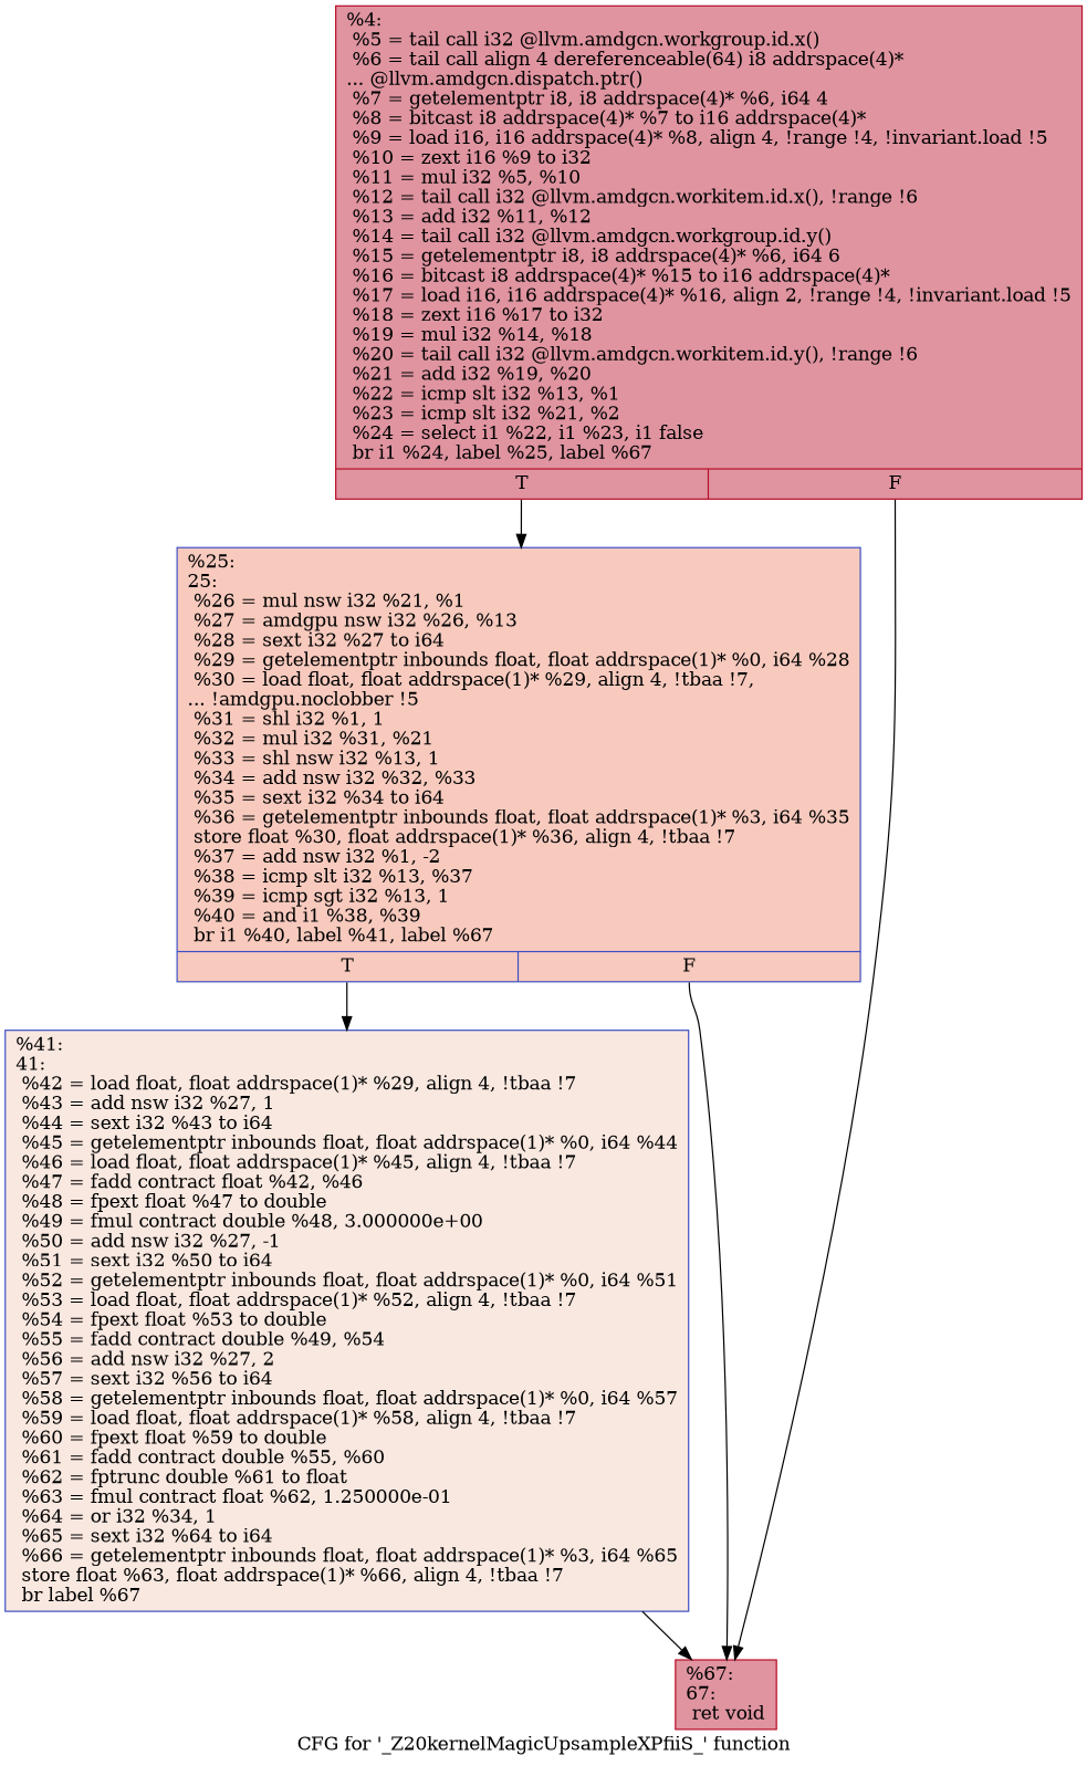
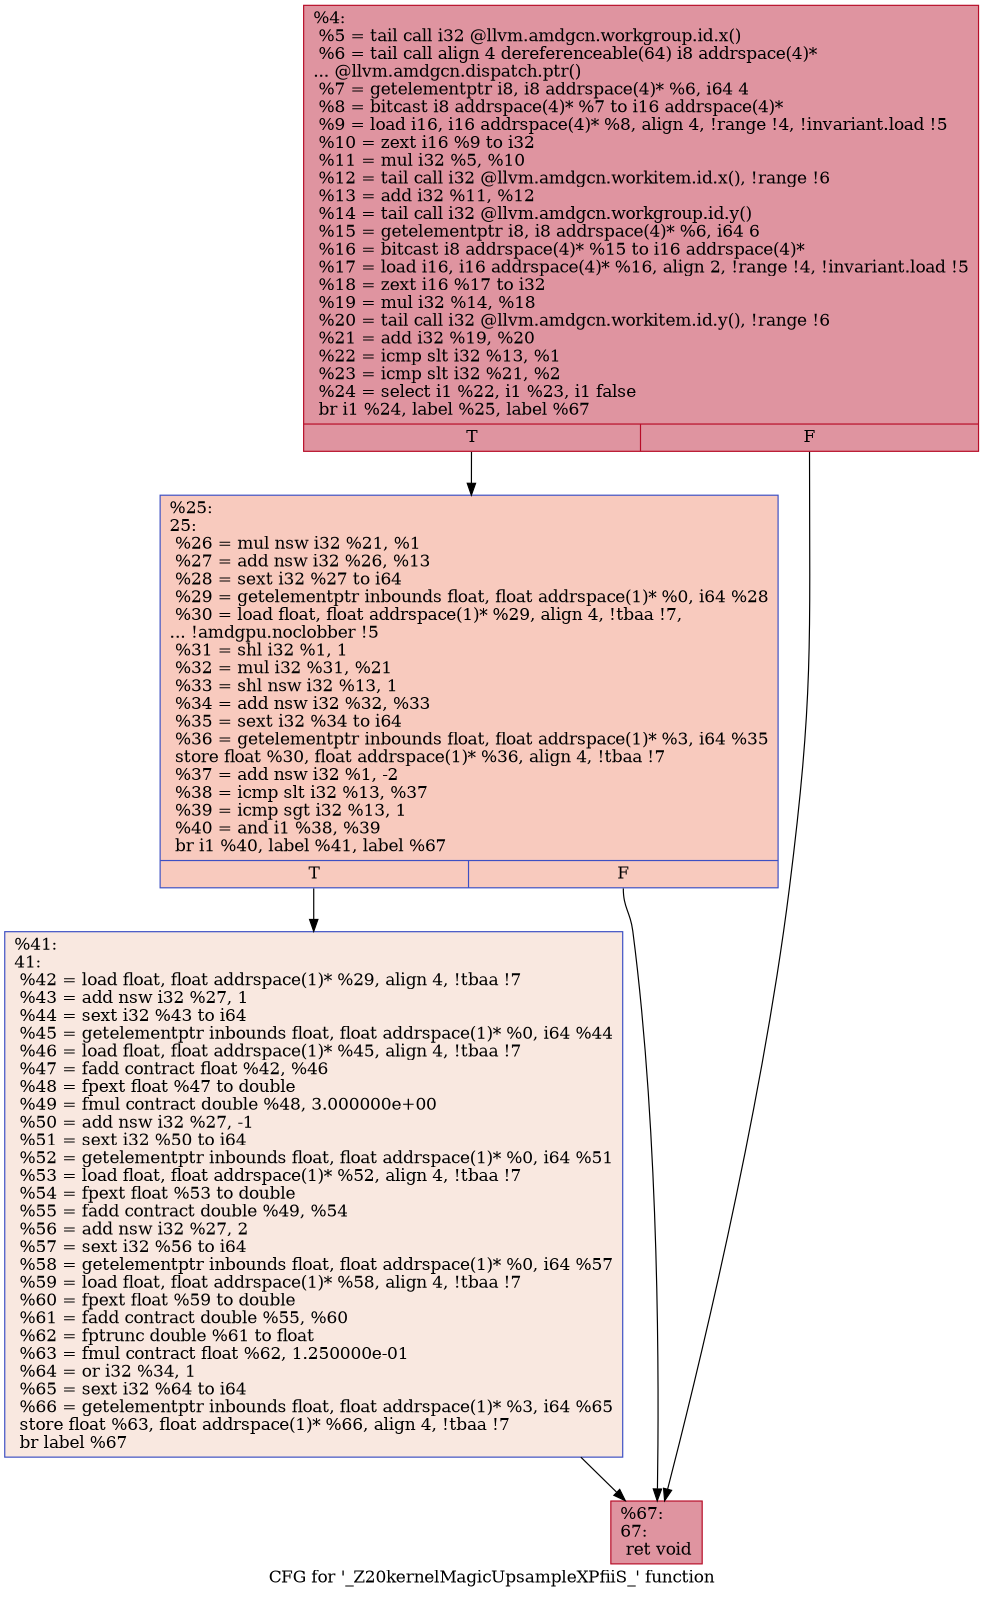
  digraph {
    label="CFG for '_Z20kernelMagicUpsampleXPfiiS_' function"
    node [color="#b70d28ff" fillcolor="#b70d2870" shape=record style=filled]
    edge [tailport=s0]
    n1 [label="{%4:\l  %5 = tail call i32 @llvm.amdgcn.workgroup.id.x()\l  %6 = tail call align 4 dereferenceable(64) i8 addrspace(4)*\l... @llvm.amdgcn.dispatch.ptr()\l  %7 = getelementptr i8, i8 addrspace(4)* %6, i64 4\l  %8 = bitcast i8 addrspace(4)* %7 to i16 addrspace(4)*\l  %9 = load i16, i16 addrspace(4)* %8, align 4, !range !4, !invariant.load !5\l  %10 = zext i16 %9 to i32\l  %11 = mul i32 %5, %10\l  %12 = tail call i32 @llvm.amdgcn.workitem.id.x(), !range !6\l  %13 = add i32 %11, %12\l  %14 = tail call i32 @llvm.amdgcn.workgroup.id.y()\l  %15 = getelementptr i8, i8 addrspace(4)* %6, i64 6\l  %16 = bitcast i8 addrspace(4)* %15 to i16 addrspace(4)*\l  %17 = load i16, i16 addrspace(4)* %16, align 2, !range !4, !invariant.load !5\l  %18 = zext i16 %17 to i32\l  %19 = mul i32 %14, %18\l  %20 = tail call i32 @llvm.amdgcn.workitem.id.y(), !range !6\l  %21 = add i32 %19, %20\l  %22 = icmp slt i32 %13, %1\l  %23 = icmp slt i32 %21, %2\l  %24 = select i1 %22, i1 %23, i1 false\l  br i1 %24, label %25, label %67\l|{<s0>T|<s1>F}}"]
-   n2 [color="#3d50c3ff" fillcolor="#ef886b70" label="{%25:\l25:                                               \l  %26 = mul nsw i32 %21, %1\l  %27 = amdgpu nsw i32 %26, %13\l  %28 = sext i32 %27 to i64\l  %29 = getelementptr inbounds float, float addrspace(1)* %0, i64 %28\l  %30 = load float, float addrspace(1)* %29, align 4, !tbaa !7,\l... !amdgpu.noclobber !5\l  %31 = shl i32 %1, 1\l  %32 = mul i32 %31, %21\l  %33 = shl nsw i32 %13, 1\l  %34 = add nsw i32 %32, %33\l  %35 = sext i32 %34 to i64\l  %36 = getelementptr inbounds float, float addrspace(1)* %3, i64 %35\l  store float %30, float addrspace(1)* %36, align 4, !tbaa !7\l  %37 = add nsw i32 %1, -2\l  %38 = icmp slt i32 %13, %37\l  %39 = icmp sgt i32 %13, 1\l  %40 = and i1 %38, %39\l  br i1 %40, label %41, label %67\l|{<s0>T|<s1>F}}"]
+   n2 [color="#3d50c3ff" fillcolor="#ef886b70" label="{%25:\l25:                                               \l  %26 = mul nsw i32 %21, %1\l  %27 = add nsw i32 %26, %13\l  %28 = sext i32 %27 to i64\l  %29 = getelementptr inbounds float, float addrspace(1)* %0, i64 %28\l  %30 = load float, float addrspace(1)* %29, align 4, !tbaa !7,\l... !amdgpu.noclobber !5\l  %31 = shl i32 %1, 1\l  %32 = mul i32 %31, %21\l  %33 = shl nsw i32 %13, 1\l  %34 = add nsw i32 %32, %33\l  %35 = sext i32 %34 to i64\l  %36 = getelementptr inbounds float, float addrspace(1)* %3, i64 %35\l  store float %30, float addrspace(1)* %36, align 4, !tbaa !7\l  %37 = add nsw i32 %1, -2\l  %38 = icmp slt i32 %13, %37\l  %39 = icmp sgt i32 %13, 1\l  %40 = and i1 %38, %39\l  br i1 %40, label %41, label %67\l|{<s0>T|<s1>F}}"]
    n3 [label="{%67:\l67:                                               \l  ret void\l}"]
    n4 [color="#3d50c3ff" fillcolor="#f1ccb870" label="{%41:\l41:                                               \l  %42 = load float, float addrspace(1)* %29, align 4, !tbaa !7\l  %43 = add nsw i32 %27, 1\l  %44 = sext i32 %43 to i64\l  %45 = getelementptr inbounds float, float addrspace(1)* %0, i64 %44\l  %46 = load float, float addrspace(1)* %45, align 4, !tbaa !7\l  %47 = fadd contract float %42, %46\l  %48 = fpext float %47 to double\l  %49 = fmul contract double %48, 3.000000e+00\l  %50 = add nsw i32 %27, -1\l  %51 = sext i32 %50 to i64\l  %52 = getelementptr inbounds float, float addrspace(1)* %0, i64 %51\l  %53 = load float, float addrspace(1)* %52, align 4, !tbaa !7\l  %54 = fpext float %53 to double\l  %55 = fadd contract double %49, %54\l  %56 = add nsw i32 %27, 2\l  %57 = sext i32 %56 to i64\l  %58 = getelementptr inbounds float, float addrspace(1)* %0, i64 %57\l  %59 = load float, float addrspace(1)* %58, align 4, !tbaa !7\l  %60 = fpext float %59 to double\l  %61 = fadd contract double %55, %60\l  %62 = fptrunc double %61 to float\l  %63 = fmul contract float %62, 1.250000e-01\l  %64 = or i32 %34, 1\l  %65 = sext i32 %64 to i64\l  %66 = getelementptr inbounds float, float addrspace(1)* %3, i64 %65\l  store float %63, float addrspace(1)* %66, align 4, !tbaa !7\l  br label %67\l}"]
    n1 -> n2
    n1 -> n3 [tailport=s1]
    n2 -> n3 [tailport=s1]
    n2 -> n4
    n4 -> n3 [tailport=""]
  }
